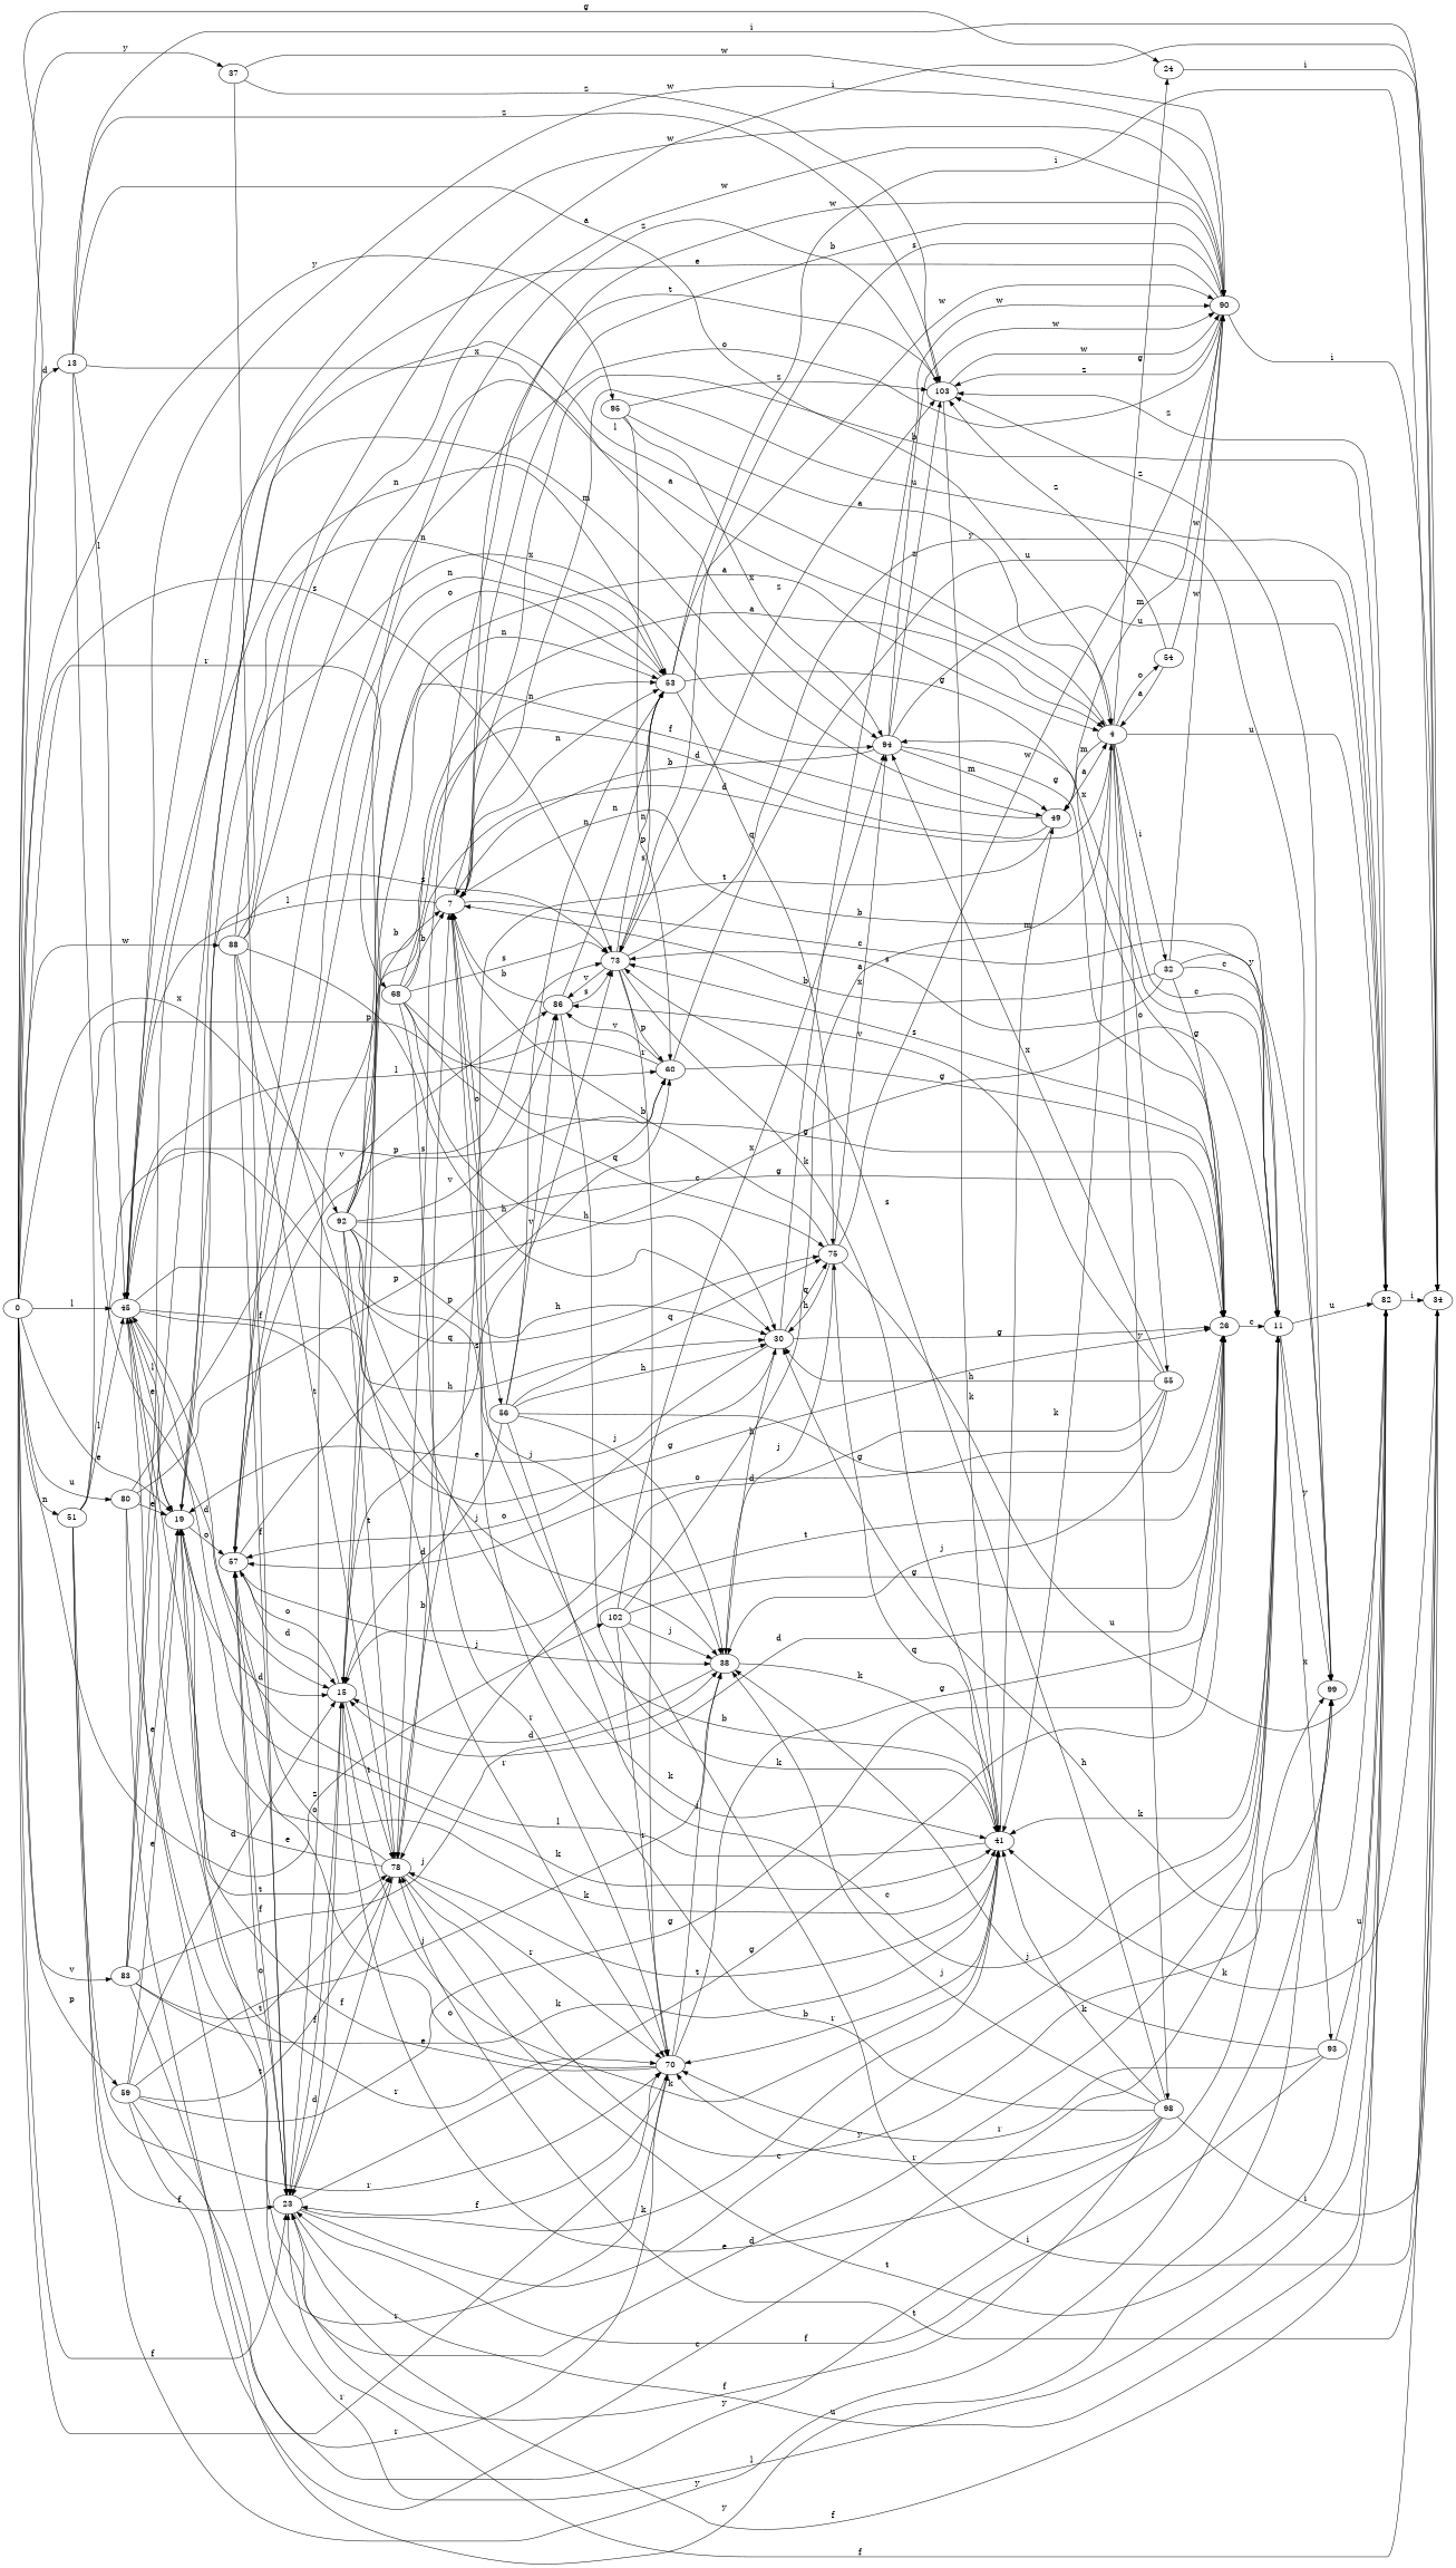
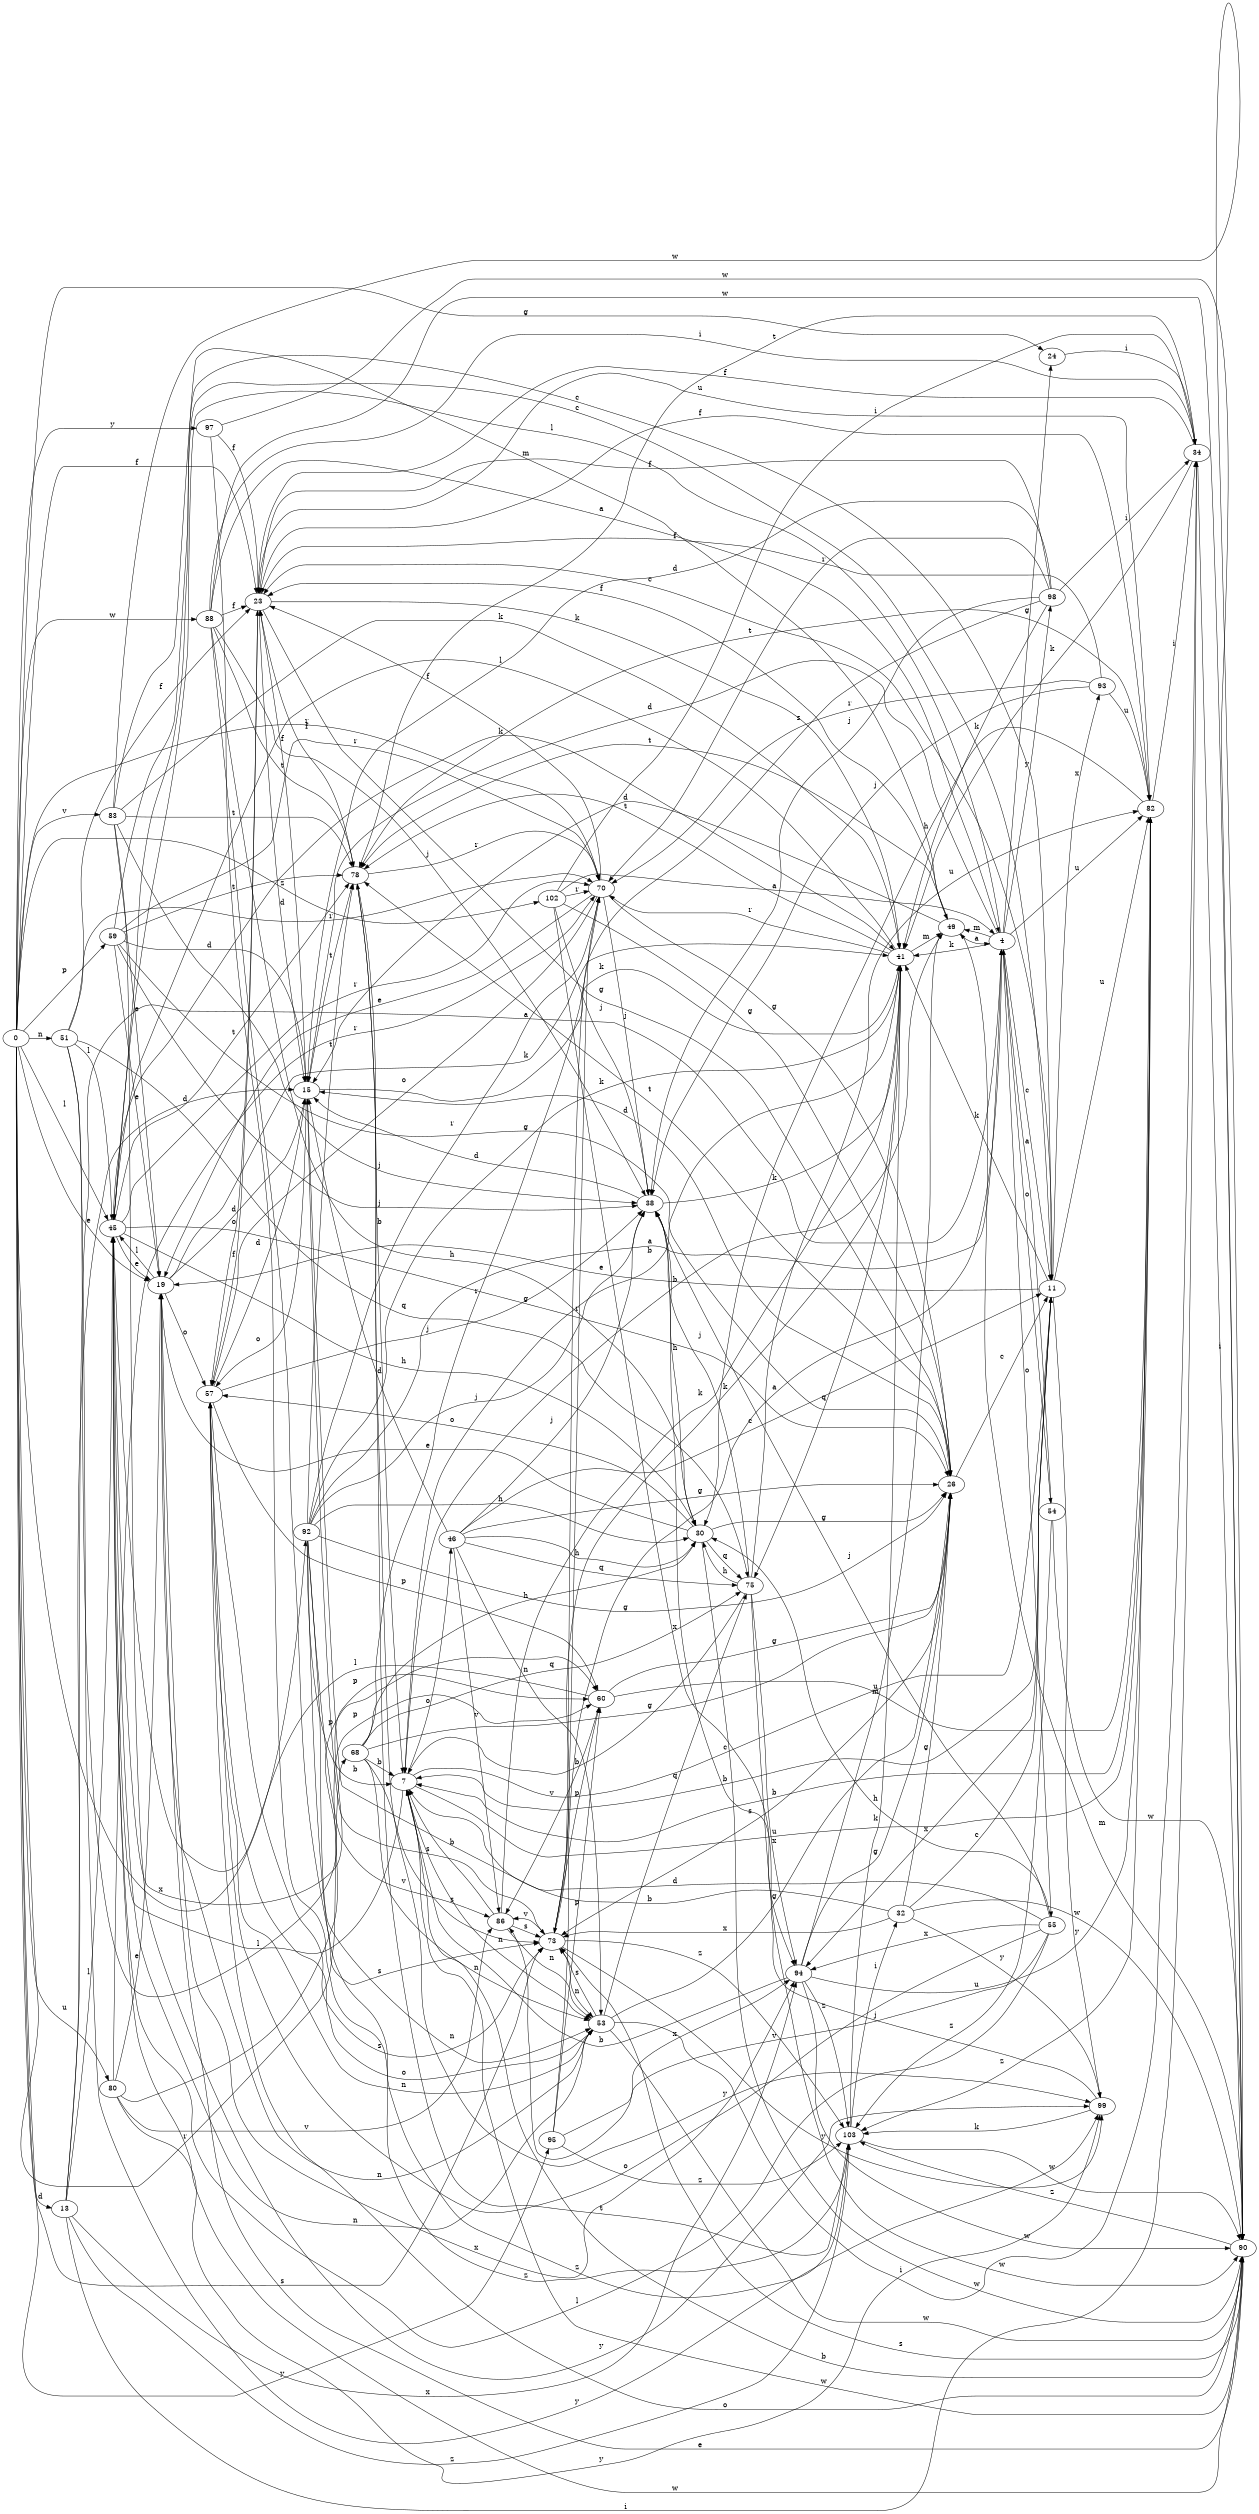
  strict digraph {
    rankdir=LR
    0
    13
    19
    23
    24
    45
    51
    59
    68
    70
    73
    80
    83
    88
    92
    95
-   97 [label=37]
+   97
    102
    4
    15
    94
    34
    103
    41
    53
    57
    11
    82
    26
    90
    78
    30
    60
    99
    n35 [label=75]
    38
    7
    86
    49
    32
    54
    55
    98
    93
-   56
+   56 [label=46]
    0 -> 13 [label=d]
    0 -> 19 [label=e]
    0 -> 23 [label=f]
    0 -> 24 [label=g]
    0 -> 45 [label=l]
    0 -> 51 [label=n]
    0 -> 59 [label=p]
    0 -> 68 [label=r]
    0 -> 70 [label=r]
    0 -> 73 [label=s]
    0 -> 80 [label=u]
    0 -> 83 [label=v]
    0 -> 88 [label=w]
    0 -> 92 [label=x]
    0 -> 95 [label=y]
    0 -> 97 [label=y]
    0 -> 102 [label=z]
    13 -> 45 [label=l]
    13 -> 4 [label=a]
    13 -> 15 [label=d]
    13 -> 94 [label=x]
    13 -> 34 [label=i]
    13 -> 103 [label=z]
    19 -> 45 [label=l]
    19 -> 15 [label=d]
    19 -> 94 [label=x]
    19 -> 41 [label=k]
    19 -> 53 [label=n]
    19 -> 57 [label=o]
    23 -> 15 [label=d]
    23 -> 41 [label=k]
    23 -> 57 [label=o]
-   23 -> 11 [label=c]
+   11 -> 23 [label=c]
    23 -> 82 [label=u]
    23 -> 26 [label=g]
    24 -> 34 [label=i]
    45 -> 19 [label=e]
    45 -> 70 [label=r]
    45 -> 41 [label=k]
    45 -> 53 [label=n]
    45 -> 11 [label=c]
    45 -> 26 [label=g]
    45 -> 90 [label=w]
    45 -> 78 [label=t]
    45 -> 30 [label=h]
    45 -> 60 [label=p]
    51 -> 23 [label=f]
    51 -> 45 [label=l]
    51 -> 70 [label=r]
    51 -> 60 [label=p]
    51 -> 99 [label=y]
    51 -> n35 [label=q]
    59 -> 19 [label=e]
    59 -> 70 [label=r]
    59 -> 15 [label=d]
    59 -> 11 [label=c]
    59 -> 26 [label=g]
    59 -> 78 [label=t]
    59 -> 38 [label=j]
    68 -> 70 [label=r]
    68 -> 73 [label=s]
-   68 -> 4 [label=a]
    68 -> 53 [label=n]
    68 -> 26 [label=g]
    68 -> 30 [label=h]
    68 -> n35 [label=q]
    68 -> 7 [label=b]
    70 -> 19 [label=e]
    70 -> 23 [label=f]
    70 -> 57 [label=o]
    70 -> 26 [label=g]
    70 -> 38 [label=j]
    73 -> 70 [label=r]
    73 -> 103 [label=z]
    73 -> 41 [label=k]
    73 -> 53 [label=n]
    73 -> 60 [label=p]
    73 -> 99 [label=y]
    73 -> 86 [label=v]
    80 -> 19 [label=e]
    80 -> 70 [label=r]
    80 -> 60 [label=p]
    80 -> 99 [label=y]
    80 -> 86 [label=v]
    83 -> 19 [label=e]
    83 -> 41 [label=k]
    83 -> 90 [label=w]
    83 -> 78 [label=t]
    83 -> 99 [label=y]
    83 -> 38 [label=j]
    83 -> 49 [label=m]
    88 -> 23 [label=f]
    88 -> 73 [label=s]
    88 -> 4 [label=a]
    88 -> 34 [label=i]
    88 -> 90 [label=w]
    88 -> 78 [label=t]
    88 -> 30 [label=h]
    88 -> 38 [label=j]
    92 -> 70 [label=r]
    92 -> 4 [label=a]
    92 -> 103 [label=z]
    92 -> 41 [label=k]
    92 -> 53 [label=n]
    92 -> 26 [label=g]
    92 -> 78 [label=t]
    92 -> 30 [label=h]
    92 -> 38 [label=j]
    92 -> 7 [label=b]
    92 -> 86 [label=v]
    95 -> 4 [label=a]
    95 -> 94 [label=x]
    95 -> 103 [label=z]
    95 -> 60 [label=p]
    97 -> 23 [label=f]
    97 -> 103 [label=z]
    97 -> 90 [label=w]
    102 -> 70 [label=r]
    102 -> 4 [label=a]
    102 -> 94 [label=x]
    102 -> 34 [label=i]
    102 -> 26 [label=g]
    102 -> 38 [label=j]
    4 -> 24 [label=g]
    4 -> 45 [label=l]
    4 -> 15 [label=d]
    4 -> 41 [label=k]
    4 -> 11 [label=c]
    4 -> 82 [label=u]
    4 -> 49 [label=m]
-   4 -> 32 [label=i]
+   103 -> 32 [label=i]
    4 -> 54 [label=o]
    4 -> 55 [label=o]
    4 -> 98 [label=y]
    15 -> 23 [label=f]
    15 -> 73 [label=s]
    15 -> 41 [label=k]
    15 -> 57 [label=o]
    15 -> 78 [label=t]
    94 -> 103 [label=z]
    94 -> 82 [label=u]
    94 -> 26 [label=g]
    94 -> 90 [label=w]
    94 -> 7 [label=b]
    94 -> 49 [label=m]
    34 -> 23 [label=f]
    34 -> 41 [label=k]
    34 -> 78 [label=t]
    103 -> 41 [label=k]
    103 -> 90 [label=w]
    103 -> 78 [label=t]
    41 -> 45 [label=l]
    41 -> 70 [label=r]
    41 -> 78 [label=t]
    41 -> n35 [label=q]
    41 -> 7 [label=b]
    41 -> 49 [label=m]
    53 -> 73 [label=s]
    53 -> 34 [label=i]
    53 -> 57 [label=o]
    53 -> 26 [label=g]
    53 -> 90 [label=w]
    53 -> n35 [label=q]
    57 -> 23 [label=f]
    57 -> 73 [label=s]
    57 -> 15 [label=d]
    57 -> 53 [label=n]
    57 -> 60 [label=p]
    57 -> 38 [label=j]
    11 -> 19 [label=e]
    11 -> 94 [label=x]
    11 -> 41 [label=k]
    11 -> 82 [label=u]
    11 -> 99 [label=y]
    11 -> 7 [label=b]
    11 -> 93 [label=x]
    82 -> 23 [label=f]
    82 -> 34 [label=i]
    82 -> 103 [label=z]
    82 -> 78 [label=t]
    82 -> 30 [label=h]
    82 -> 7 [label=b]
    26 -> 73 [label=s]
    26 -> 15 [label=d]
    26 -> 11 [label=c]
    26 -> 78 [label=t]
    90 -> 19 [label=e]
    90 -> 73 [label=s]
-   90 -> 34 [label=i]
+   34 -> 90 [label=i]
    90 -> 103 [label=z]
    90 -> 57 [label=o]
    90 -> 7 [label=b]
    90 -> 49 [label=m]
-   78 -> 19 [label=e]
    78 -> 23 [label=f]
    78 -> 70 [label=r]
-   78 -> 57 [label=o]
    78 -> 99 [label=y]
    78 -> 7 [label=b]
    30 -> 19 [label=e]
    30 -> 57 [label=o]
    30 -> 26 [label=g]
    30 -> 90 [label=w]
    30 -> n35 [label=q]
    60 -> 45 [label=l]
    60 -> 82 [label=u]
    60 -> 26 [label=g]
    60 -> 86 [label=v]
-   99 -> 103 [label=z]
+   99 -> 103 [label=k]
+   99 -> 38 [label=j]
    n35 -> 94 [label=x]
    n35 -> 82 [label=u]
    n35 -> 90 [label=w]
    n35 -> 30 [label=h]
    n35 -> 38 [label=j]
    n35 -> 7 [label=b]
    38 -> 15 [label=d]
    38 -> 41 [label=k]
    38 -> 30 [label=h]
    7 -> 45 [label=l]
    7 -> 53 [label=n]
    7 -> 11 [label=c]
    7 -> 82 [label=u]
    7 -> 90 [label=w]
    7 -> 56 [label=o]
    86 -> 73 [label=s]
    86 -> 41 [label=k]
    86 -> 53 [label=n]
    86 -> 7 [label=b]
    49 -> 23 [label=f]
    49 -> 4 [label=a]
    49 -> 15 [label=d]
    49 -> 78 [label=t]
-   32 -> 73 [label=s]
+   32 -> 73 [label=x]
    32 -> 11 [label=c]
    32 -> 26 [label=g]
    32 -> 90 [label=w]
    32 -> 99 [label=y]
    32 -> 7 [label=b]
    54 -> 4 [label=a]
    54 -> 103 [label=z]
    54 -> 90 [label=w]
-   82 -> 45 [label=l]
+   55 -> 45 [label=l]
    55 -> 15 [label=d]
    55 -> 94 [label=x]
    55 -> 57 [label=o]
    55 -> 30 [label=h]
    55 -> 38 [label=j]
    55 -> 86 [label=v]
    98 -> 23 [label=f]
    98 -> 70 [label=r]
    98 -> 73 [label=s]
    98 -> 15 [label=d]
    98 -> 34 [label=i]
    98 -> 41 [label=k]
    98 -> 38 [label=j]
-   98 -> 7 [label=b]
+   49 -> 7 [label=b]
    93 -> 23 [label=f]
    93 -> 70 [label=r]
    93 -> 82 [label=u]
    93 -> 38 [label=j]
    56 -> 15 [label=d]
    56 -> 53 [label=n]
    56 -> 11 [label=c]
    56 -> 26 [label=g]
    56 -> 30 [label=h]
    56 -> n35 [label=q]
    56 -> 38 [label=j]
    56 -> 86 [label=v]
  }
